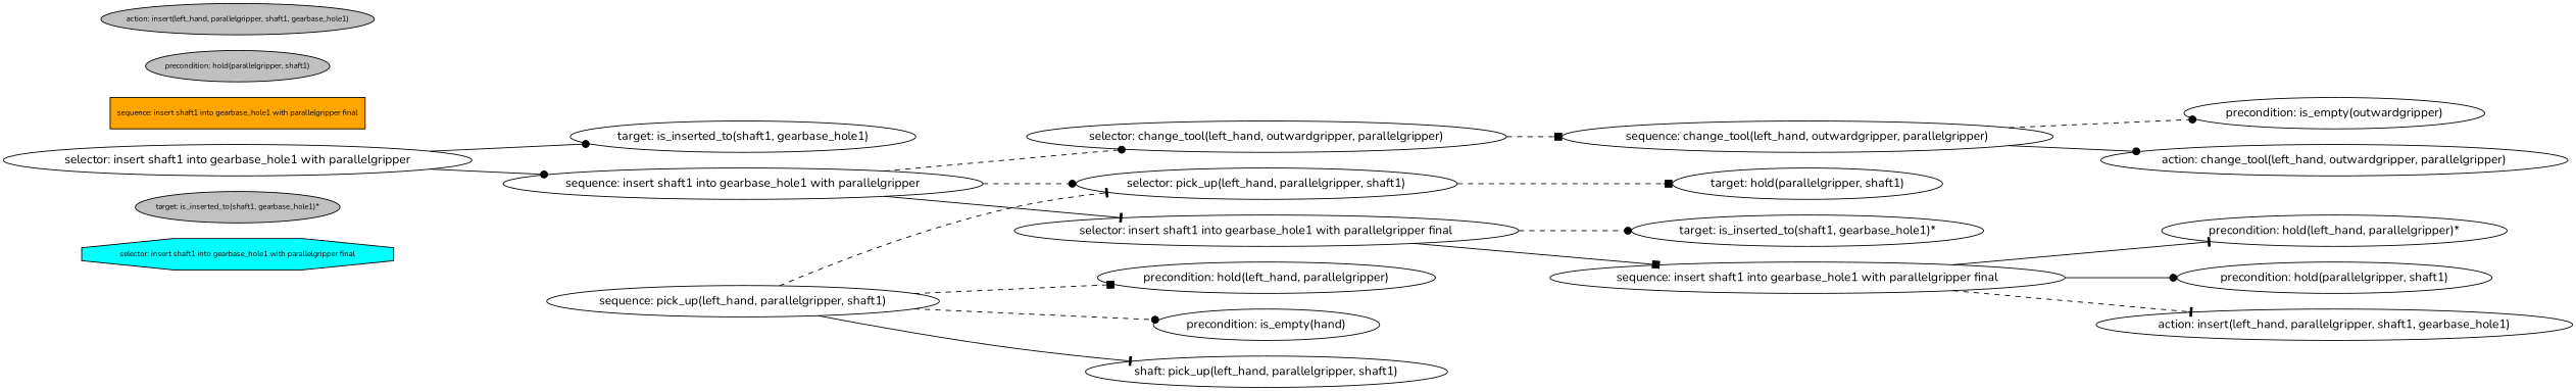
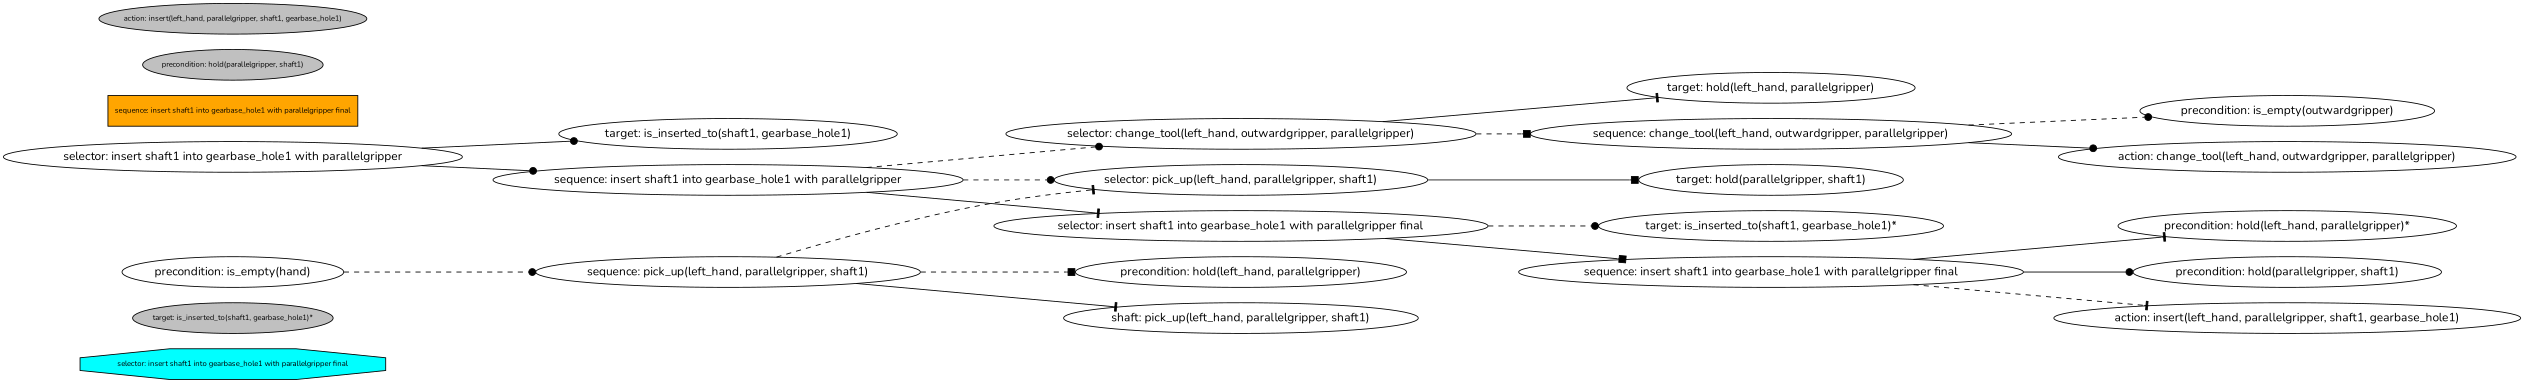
  digraph {
    fontname=Nunito
    ordering=out
    rankdir=LR
    node [fontname=Nunito]
    edge [arrowhead=dot fontname=Nunito style=dashed]
    n1 [fillcolor=cyan fontcolor=black fontsize=9 label="selector: insert shaft1 into gearbase_hole1 with parallelgripper final" shape=octagon style=filled]
    n2 [fillcolor=gray fontcolor=black fontsize=9 label="target: is_inserted_to(shaft1, gearbase_hole1)*" shape=ellipse style=filled]
    "selector: insert shaft1 into gearbase_hole1 with parallelgripper"
    "target: is_inserted_to(shaft1, gearbase_hole1)"
    "sequence: insert shaft1 into gearbase_hole1 with parallelgripper"
    "selector: change_tool(left_hand, outwardgripper, parallelgripper)"
    "selector: pick_up(left_hand, parallelgripper, shaft1)"
    "selector: insert shaft1 into gearbase_hole1 with parallelgripper final"
    n9 [fillcolor=orange fontcolor=black fontsize=9 label="sequence: insert shaft1 into gearbase_hole1 with parallelgripper final" shape=box style=filled]
+   "target: hold(left_hand, parallelgripper)"
    "sequence: change_tool(left_hand, outwardgripper, parallelgripper)"
    "target: hold(parallelgripper, shaft1)"
    "target: is_inserted_to(shaft1, gearbase_hole1)*"
    "sequence: insert shaft1 into gearbase_hole1 with parallelgripper final"
    "precondition: is_empty(outwardgripper)"
    "action: change_tool(left_hand, outwardgripper, parallelgripper)"
    n17 [fillcolor=gray fontcolor=black fontsize=9 label="precondition: hold(parallelgripper, shaft1)" shape=ellipse style=filled]
    n18 [fillcolor=gray fontcolor=black fontsize=9 label="action: insert(left_hand, parallelgripper, shaft1, gearbase_hole1)" shape=ellipse style=filled]
    "sequence: pick_up(left_hand, parallelgripper, shaft1)"
    "precondition: hold(left_hand, parallelgripper)"
    n21 [label="precondition: is_empty(hand)"]
    n22 [label="shaft: pick_up(left_hand, parallelgripper, shaft1)"]
    "precondition: hold(left_hand, parallelgripper)*"
    "precondition: hold(parallelgripper, shaft1)"
    "action: insert(left_hand, parallelgripper, shaft1, gearbase_hole1)"
    "selector: insert shaft1 into gearbase_hole1 with parallelgripper" -> "target: is_inserted_to(shaft1, gearbase_hole1)" [style=solid]
    "selector: insert shaft1 into gearbase_hole1 with parallelgripper" -> "sequence: insert shaft1 into gearbase_hole1 with parallelgripper" [style=solid]
    "sequence: insert shaft1 into gearbase_hole1 with parallelgripper" -> "selector: change_tool(left_hand, outwardgripper, parallelgripper)"
    "sequence: insert shaft1 into gearbase_hole1 with parallelgripper" -> "selector: pick_up(left_hand, parallelgripper, shaft1)"
    "sequence: insert shaft1 into gearbase_hole1 with parallelgripper" -> "selector: insert shaft1 into gearbase_hole1 with parallelgripper final" [arrowhead=tee style=solid]
+   "selector: change_tool(left_hand, outwardgripper, parallelgripper)" -> "target: hold(left_hand, parallelgripper)" [arrowhead=tee style=solid]
    "selector: change_tool(left_hand, outwardgripper, parallelgripper)" -> "sequence: change_tool(left_hand, outwardgripper, parallelgripper)" [arrowhead=box]
-   "selector: pick_up(left_hand, parallelgripper, shaft1)" -> "target: hold(parallelgripper, shaft1)" [arrowhead=box]
+   "selector: pick_up(left_hand, parallelgripper, shaft1)" -> "target: hold(parallelgripper, shaft1)" [arrowhead=box style=solid]
    "selector: insert shaft1 into gearbase_hole1 with parallelgripper final" -> "target: is_inserted_to(shaft1, gearbase_hole1)*"
    "selector: insert shaft1 into gearbase_hole1 with parallelgripper final" -> "sequence: insert shaft1 into gearbase_hole1 with parallelgripper final" [arrowhead=box style=solid]
    "sequence: change_tool(left_hand, outwardgripper, parallelgripper)" -> "precondition: is_empty(outwardgripper)"
    "sequence: change_tool(left_hand, outwardgripper, parallelgripper)" -> "action: change_tool(left_hand, outwardgripper, parallelgripper)" [style=solid]
    "sequence: insert shaft1 into gearbase_hole1 with parallelgripper final" -> "precondition: hold(left_hand, parallelgripper)*" [arrowhead=tee style=solid]
    "sequence: insert shaft1 into gearbase_hole1 with parallelgripper final" -> "precondition: hold(parallelgripper, shaft1)" [style=solid]
    "sequence: insert shaft1 into gearbase_hole1 with parallelgripper final" -> "action: insert(left_hand, parallelgripper, shaft1, gearbase_hole1)" [arrowhead=tee]
    "sequence: pick_up(left_hand, parallelgripper, shaft1)" -> "selector: pick_up(left_hand, parallelgripper, shaft1)" [arrowhead=tee]
    "sequence: pick_up(left_hand, parallelgripper, shaft1)" -> "precondition: hold(left_hand, parallelgripper)" [arrowhead=box]
-   "sequence: pick_up(left_hand, parallelgripper, shaft1)" -> n21
+   n21 -> "sequence: pick_up(left_hand, parallelgripper, shaft1)"
    "sequence: pick_up(left_hand, parallelgripper, shaft1)" -> n22 [arrowhead=tee style=solid]
  }
